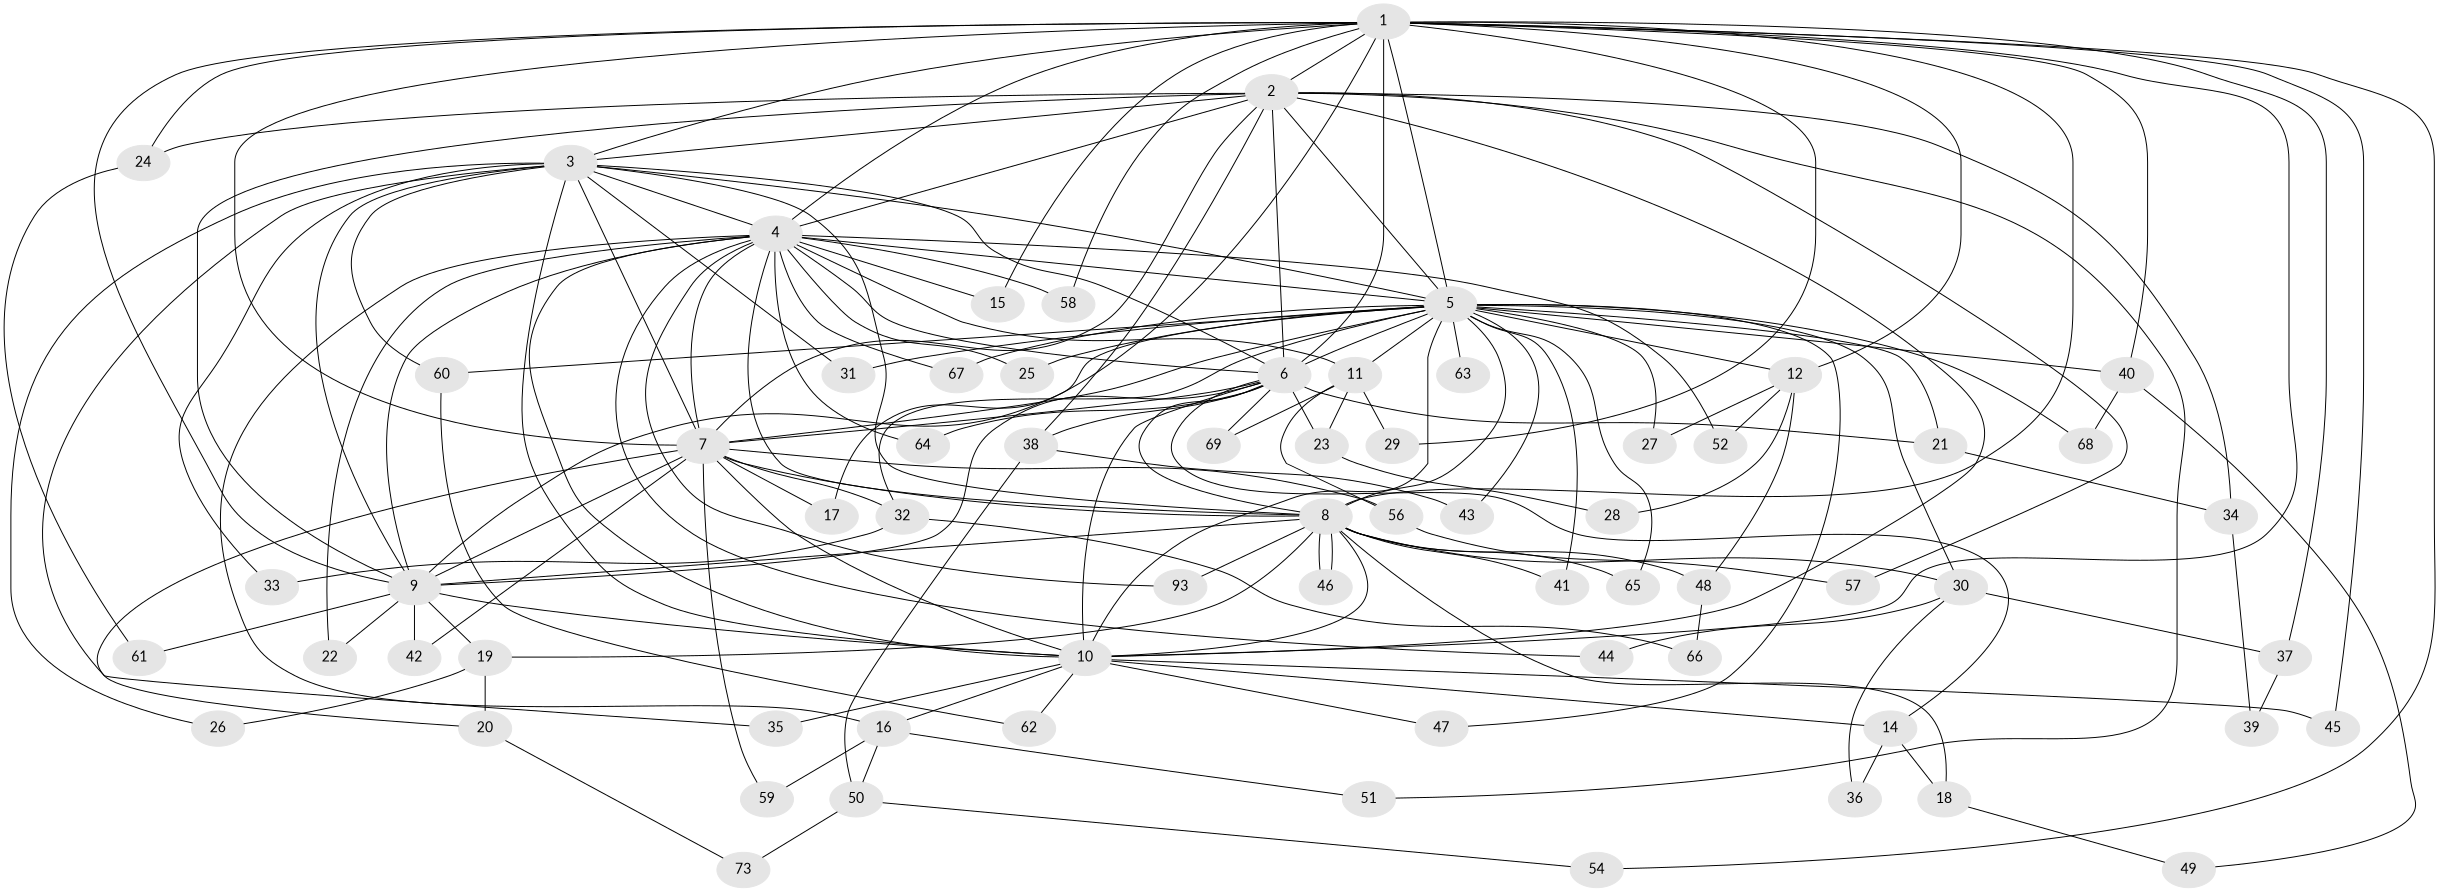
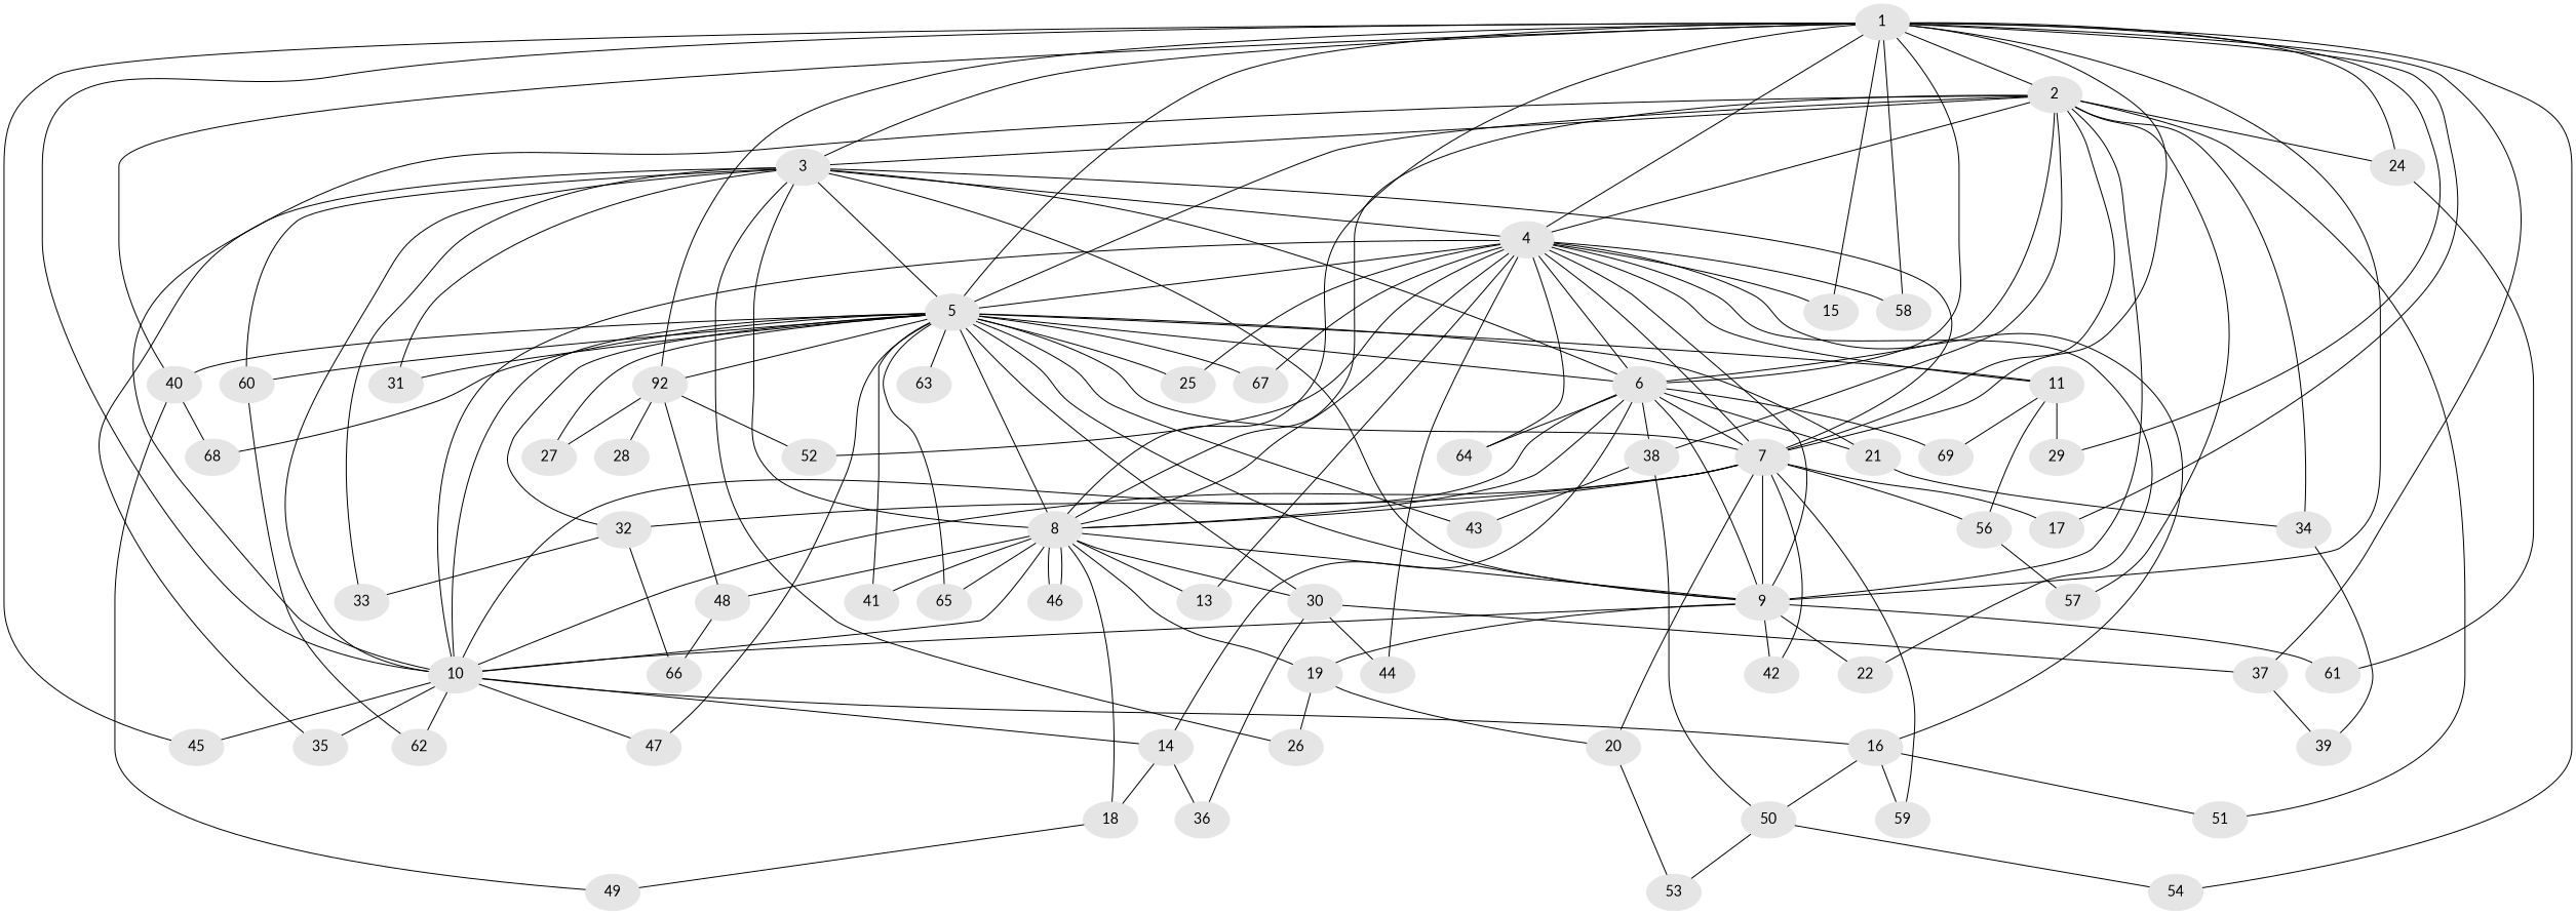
  graph {
    fontname=Lato
    node [color=gray90 fontname=Lato style=filled]
    edge [fontname=Lato]
    1
    2
    3
    4
    5
    6
    7
    8
    9
    10
-   12
+   12 [label=92]
    15
    17
    24
    29
    37
    40
    45
    54
    58
    34
    38
    51
    57
    26
    31
    33
    35
    60
    67
    11
-   13 [label=93]
+   13
    16
    22
    25
    44
    52
    64
    21
    27
    30
    32
    41
    43
    47
    63
    65
    68
    14
-   23
    69
    20
    42
    56
    59
    18
    19
    46
    48
    61
    62
    28
    39
    49
    50
    36
    66
-   53 [label=73]
+   53
    1 -- 2
    1 -- 3
    1 -- 4
    1 -- 5
    1 -- 6
    1 -- 7
    1 -- 8
    1 -- 9
    1 -- 10
    1 -- 12
    1 -- 15
    1 -- 17
    1 -- 24
    1 -- 29
    1 -- 37
    1 -- 40
    1 -- 45
    1 -- 54
    1 -- 58
    2 -- 3
    2 -- 4
    2 -- 5
    2 -- 6
    2 -- 7
+   2 -- 8
    2 -- 9
    2 -- 10
    2 -- 24
    2 -- 34
    2 -- 38
    2 -- 51
    2 -- 57
    3 -- 4
    3 -- 5
    3 -- 6
    3 -- 7
    3 -- 8
    3 -- 9
    3 -- 10
    3 -- 26
    3 -- 31
    3 -- 33
    3 -- 35
    3 -- 60
    4 -- 5
    4 -- 6
    4 -- 7
    4 -- 8
    4 -- 9
    4 -- 10
    4 -- 15
    4 -- 58
    4 -- 67
    4 -- 11
    4 -- 13
    4 -- 16
    4 -- 22
    4 -- 25
    4 -- 44
    4 -- 52
    4 -- 64
    5 -- 6
    5 -- 7
    5 -- 8
    5 -- 9
    5 -- 10
    5 -- 12
    5 -- 40
    5 -- 31
    5 -- 60
    5 -- 67
    5 -- 11
    5 -- 25
    5 -- 21
    5 -- 27
    5 -- 30
    5 -- 32
    5 -- 41
    5 -- 43
    5 -- 47
    5 -- 63
    5 -- 65
    5 -- 68
    6 -- 7
    6 -- 8
    6 -- 9
    6 -- 10
    6 -- 38
    6 -- 64
    6 -- 21
    6 -- 14
-   6 -- 23
    6 -- 69
    7 -- 8
    7 -- 9
    7 -- 10
    7 -- 17
    7 -- 32
    7 -- 20
    7 -- 42
    7 -- 56
    7 -- 59
    8 -- 9
    8 -- 10
    8 -- 13
    8 -- 30
    8 -- 41
    8 -- 65
    8 -- 18
    8 -- 19
    8 -- 46
    8 -- 46
    8 -- 48
    9 -- 10
    9 -- 22
    9 -- 42
    9 -- 19
    9 -- 61
    10 -- 45
    10 -- 35
    10 -- 16
    10 -- 47
    10 -- 14
    10 -- 62
    12 -- 52
    12 -- 27
    12 -- 48
    12 -- 28
    24 -- 61
    37 -- 39
    40 -- 68
    40 -- 49
    34 -- 39
    38 -- 43
    38 -- 50
    60 -- 62
    11 -- 29
-   11 -- 23
    11 -- 69
    11 -- 56
    16 -- 51
    16 -- 59
    16 -- 50
    21 -- 34
    30 -- 37
    30 -- 44
    30 -- 36
    32 -- 33
    32 -- 66
    14 -- 18
    14 -- 36
-   23 -- 28
    20 -- 53
    56 -- 57
    18 -- 49
    19 -- 26
    19 -- 20
    48 -- 66
    50 -- 54
    50 -- 53
  }
